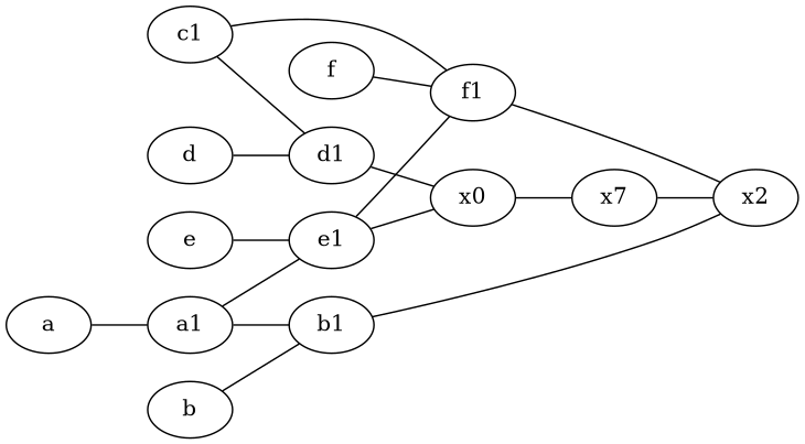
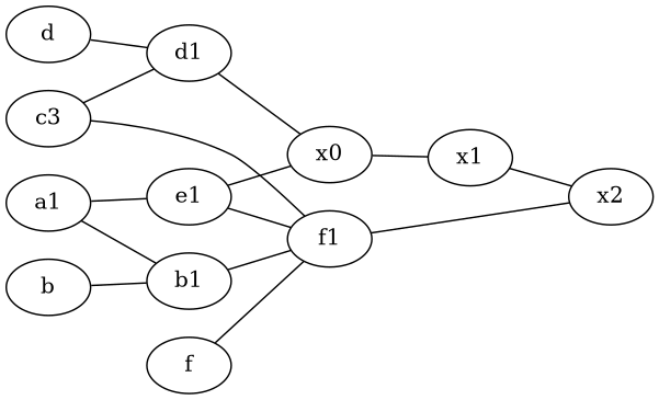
  graph {
    rankdir=LR
    node [labelfontsize=50]
    e1
    f1
    x0
    x2
-   x1 [label=x7]
-   c1
+   x1
+   c1 [label=c3]
    d1
-   a
    a1
    b1
    f
    d
    b
-   e
    e1 -- f1
    e1 -- x0
    f1 -- x2
    x0 -- x1
    x1 -- x2
    c1 -- f1
    c1 -- d1
    d1 -- x0
-   a -- a1
    a1 -- e1
    a1 -- b1
-   b1 -- x2
+   b1 -- f1
    f -- f1
    d -- d1
    b -- b1
-   e -- e1
  }
